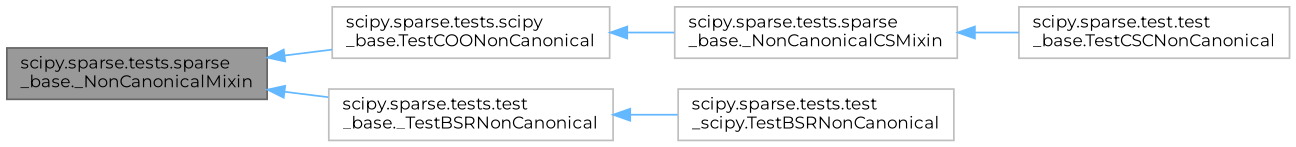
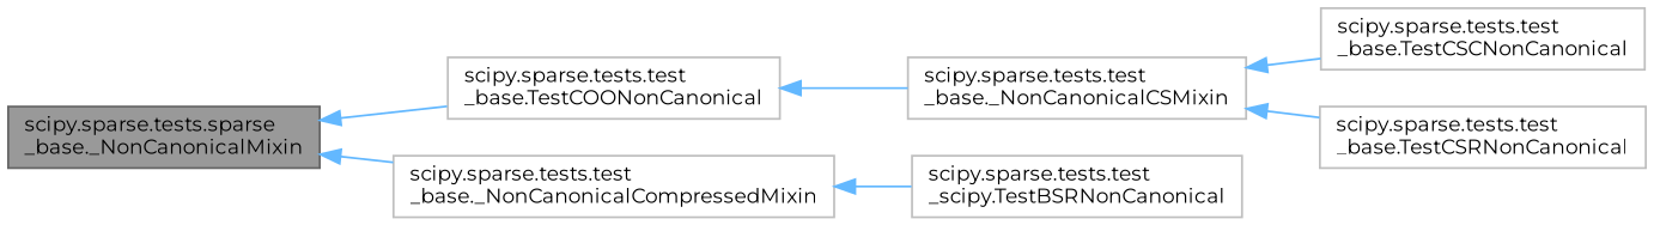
  digraph {
    fontname=Montserrat
    rankdir=LR
    node [color=grey75 fillcolor=white fontname=Montserrat fontsize=10 shape=box style=filled]
    edge [color=steelblue1 dir=back fontname=Montserrat fontsize=10 labelfontname=Helvetica labelfontsize=10 style=solid]
    n1 [color=gray40 fillcolor=grey60 fontcolor=black height=0.2 label="scipy.sparse.tests.sparse\l_base._NonCanonicalMixin" width=0.4]
-   n2 [height=0.2 label="scipy.sparse.tests.scipy\l_base.TestCOONonCanonical" width=0.4]
-   n3 [height=0.2 label="scipy.sparse.tests.test\l_base._TestBSRNonCanonical" width=0.4]
-   n4 [height=0.2 label="scipy.sparse.tests.sparse\l_base._NonCanonicalCSMixin" width=0.4]
+   n2 [height=0.2 label="scipy.sparse.tests.test\l_base.TestCOONonCanonical" width=0.4]
+   n3 [height=0.2 label="scipy.sparse.tests.test\l_base._NonCanonicalCompressedMixin" width=0.4]
+   n4 [height=0.2 label="scipy.sparse.tests.test\l_base._NonCanonicalCSMixin" width=0.4]
    n5 [height=0.2 label="scipy.sparse.tests.test\l_scipy.TestBSRNonCanonical" width=0.4]
-   n6 [height=0.2 label="scipy.sparse.test.test\l_base.TestCSCNonCanonical" width=0.4]
+   n6 [height=0.2 label="scipy.sparse.tests.test\l_base.TestCSCNonCanonical" width=0.4]
+   n7 [height=0.2 label="scipy.sparse.tests.test\l_base.TestCSRNonCanonical" width=0.4]
    n1 -> n2
    n1 -> n3
    n2 -> n4
    n3 -> n5
    n4 -> n6
+   n4 -> n7
  }
